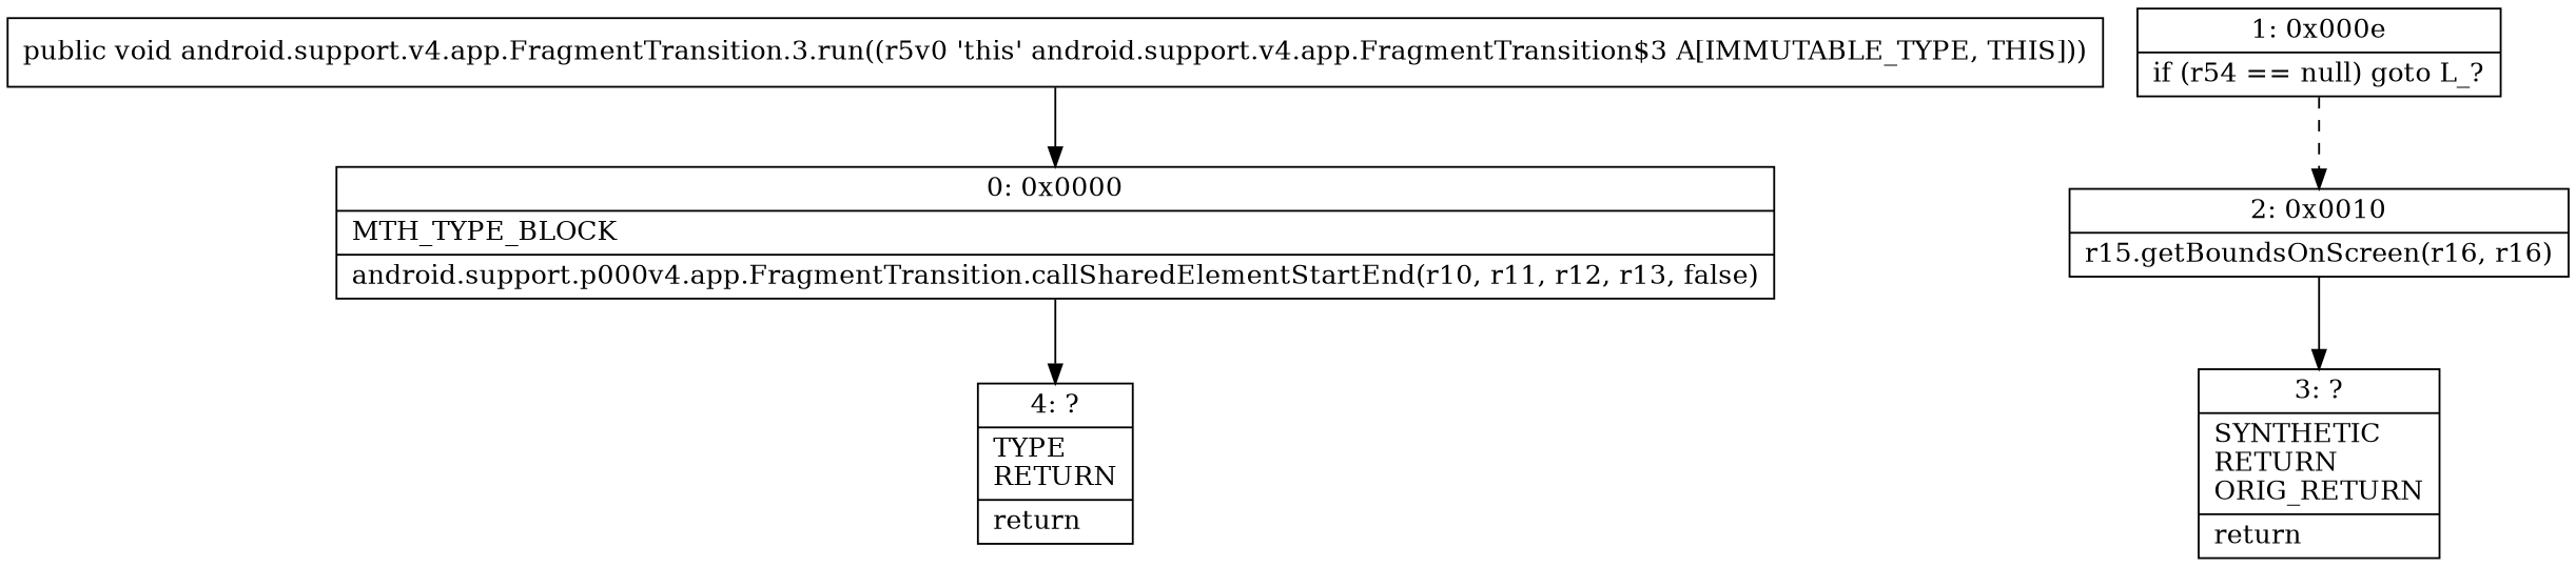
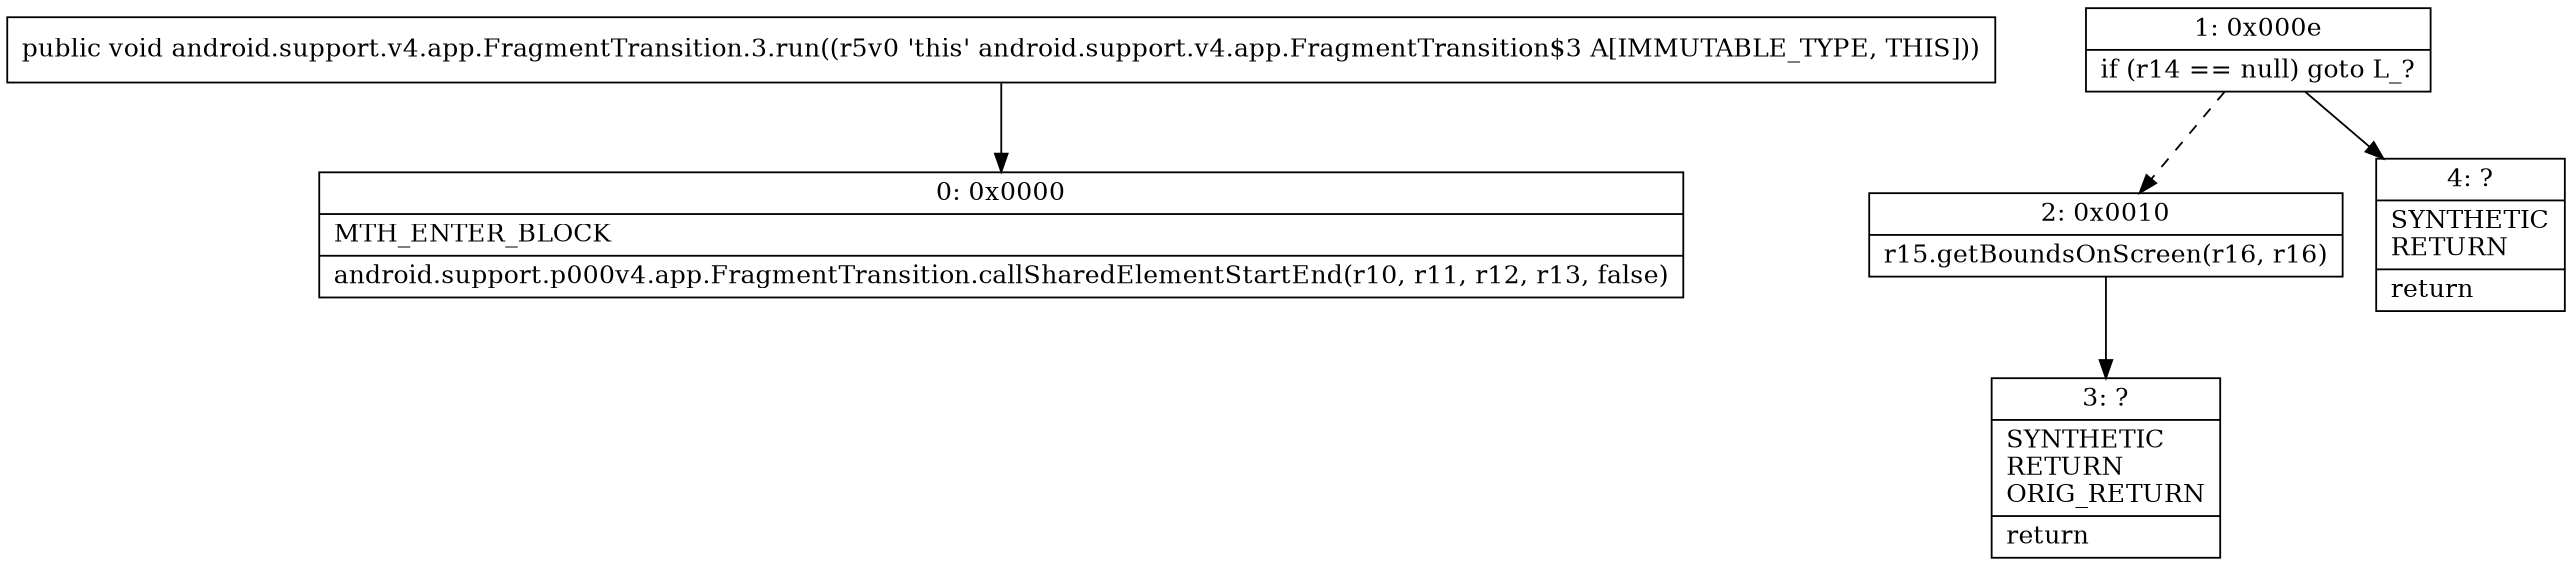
  digraph {
    node [shape=record]
-   n1 [label="{0\:\ 0x0000|MTH_TYPE_BLOCK\l|android.support.p000v4.app.FragmentTransition.callSharedElementStartEnd(r10, r11, r12, r13, false)\l}"]
-   n2 [label="{1\:\ 0x000e|if (r54 == null) goto L_?\l}"]
+   n1 [label="{0\:\ 0x0000|MTH_ENTER_BLOCK\l|android.support.p000v4.app.FragmentTransition.callSharedElementStartEnd(r10, r11, r12, r13, false)\l}"]
+   n2 [label="{1\:\ 0x000e|if (r14 == null) goto L_?\l}"]
    n3 [label="{2\:\ 0x0010|r15.getBoundsOnScreen(r16, r16)\l}"]
-   n4 [label="{4\:\ ?|TYPE\lRETURN\l|return\l}"]
+   n4 [label="{4\:\ ?|SYNTHETIC\lRETURN\l|return\l}"]
    n5 [label="{3\:\ ?|SYNTHETIC\lRETURN\lORIG_RETURN\l|return\l}"]
    n6 [label="{public void android.support.v4.app.FragmentTransition.3.run((r5v0 'this' android.support.v4.app.FragmentTransition$3 A[IMMUTABLE_TYPE, THIS])) }"]
    n2 -> n3 [style=dashed]
-   n1 -> n4
+   n2 -> n4
    n3 -> n5
    n6 -> n1
  }
